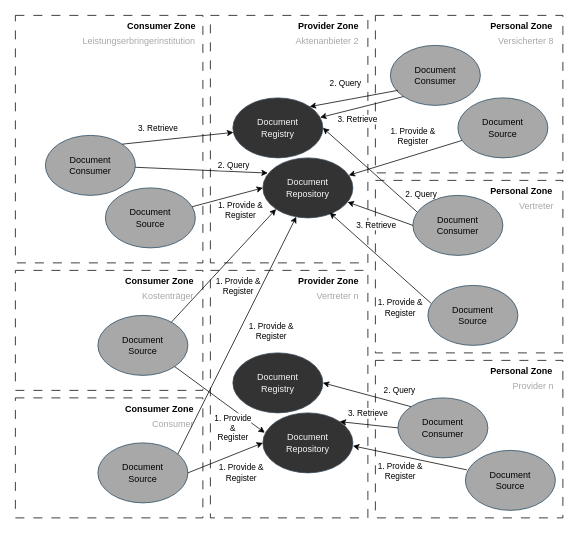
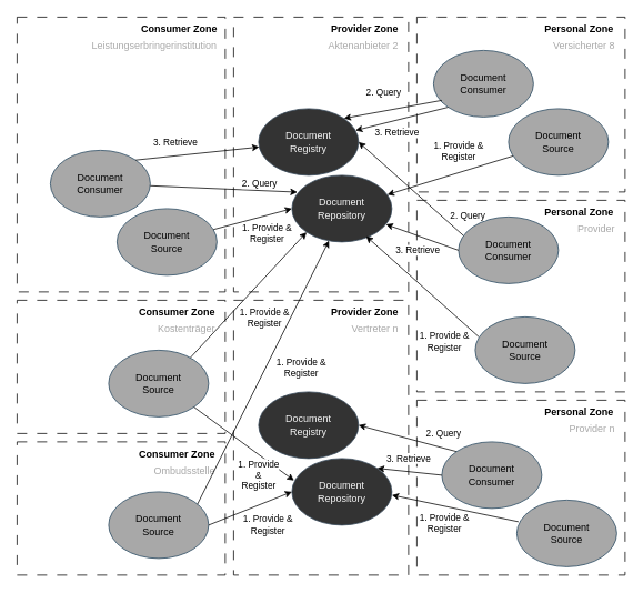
  <mxCell id="0" />
  <mxCell id="1" parent="0" />
  <mxCell id="2" value="" style="rounded=0;whiteSpace=wrap;html=1;dashed=1;dashPattern=12 12;" parent="1" vertex="1"><mxGeometry x="20" y="20" width="250" height="330" as="geometry" /></mxCell>
  <mxCell id="3" value="Consumer Zone" style="text;html=1;strokeColor=none;fillColor=none;align=center;verticalAlign=middle;whiteSpace=wrap;rounded=0;fontStyle=1" parent="1" vertex="1"><mxGeometry x="160" y="20" width="110" height="30" as="geometry" /></mxCell>
  <mxCell id="4" value="Leistungserbringerinstitution" style="text;html=1;strokeColor=none;fillColor=none;align=center;verticalAlign=middle;whiteSpace=wrap;rounded=0;fontStyle=0;fontColor=#A8A8A8;" parent="1" vertex="1"><mxGeometry x="100" y="40" width="170" height="30" as="geometry" /></mxCell>
  <mxCell id="5" value="Document &lt;br&gt;Consumer" style="ellipse;whiteSpace=wrap;html=1;labelBackgroundColor=none;fillColor=#A8A8A8;strokeColor=#23445d;" parent="1" vertex="1"><mxGeometry x="60" y="180" width="120" height="80" as="geometry" /></mxCell>
  <mxCell id="6" value="Document &lt;br&gt;Source" style="ellipse;whiteSpace=wrap;html=1;labelBackgroundColor=none;fillColor=#A8A8A8;strokeColor=#23445d;" parent="1" vertex="1"><mxGeometry x="140" y="250" width="120" height="80" as="geometry" /></mxCell>
  <mxCell id="7" value="" style="rounded=0;whiteSpace=wrap;html=1;dashed=1;dashPattern=12 12;" parent="1" vertex="1"><mxGeometry x="20" y="360" width="250" height="160" as="geometry" /></mxCell>
  <mxCell id="8" value="Consumer Zone" style="text;html=1;strokeColor=none;fillColor=none;align=right;verticalAlign=middle;whiteSpace=wrap;rounded=0;fontStyle=1" parent="1" vertex="1"><mxGeometry x="160" y="360" width="100" height="30" as="geometry" /></mxCell>
  <mxCell id="9" value="Kostenträger" style="text;html=1;strokeColor=none;fillColor=none;align=right;verticalAlign=middle;whiteSpace=wrap;rounded=0;fontStyle=0;fontColor=#A8A8A8;" parent="1" vertex="1"><mxGeometry x="100" y="380" width="160" height="30" as="geometry" /></mxCell>
  <mxCell id="10" value="Document &lt;br&gt;Source" style="ellipse;whiteSpace=wrap;html=1;labelBackgroundColor=none;fillColor=#A8A8A8;strokeColor=#23445d;" parent="1" vertex="1"><mxGeometry x="130" y="420" width="120" height="80" as="geometry" /></mxCell>
  <mxCell id="11" value="" style="rounded=0;whiteSpace=wrap;html=1;dashed=1;dashPattern=12 12;" parent="1" vertex="1"><mxGeometry x="20" y="530" width="250" height="160" as="geometry" /></mxCell>
  <mxCell id="12" value="Consumer Zone" style="text;html=1;strokeColor=none;fillColor=none;align=right;verticalAlign=middle;whiteSpace=wrap;rounded=0;fontStyle=1" parent="1" vertex="1"><mxGeometry x="160" y="530" width="100" height="30" as="geometry" /></mxCell>
- <mxCell id="13" value="Consumer" style="text;html=1;strokeColor=none;fillColor=none;align=right;verticalAlign=middle;whiteSpace=wrap;rounded=0;fontStyle=0;fontColor=#A8A8A8;" parent="1" vertex="1"><mxGeometry x="100" y="550" width="160" height="30" as="geometry" /></mxCell>
+ <mxCell id="13" value="Ombudsstelle" style="text;html=1;strokeColor=none;fillColor=none;align=right;verticalAlign=middle;whiteSpace=wrap;rounded=0;fontStyle=0;fontColor=#A8A8A8;" parent="1" vertex="1"><mxGeometry x="100" y="550" width="160" height="30" as="geometry" /></mxCell>
  <mxCell id="14" value="Document &lt;br&gt;Source" style="ellipse;whiteSpace=wrap;html=1;labelBackgroundColor=none;fillColor=#A8A8A8;strokeColor=#23445d;" parent="1" vertex="1"><mxGeometry x="130" y="590" width="120" height="80" as="geometry" /></mxCell>
  <mxCell id="15" value="" style="rounded=0;whiteSpace=wrap;html=1;dashed=1;dashPattern=12 12;labelBorderColor=none;" parent="1" vertex="1"><mxGeometry x="280" y="360" width="210" height="330" as="geometry" /></mxCell>
  <mxCell id="16" value="Provider Zone" style="text;html=1;strokeColor=none;fillColor=none;align=right;verticalAlign=middle;whiteSpace=wrap;rounded=0;fontStyle=1;labelBorderColor=none;" parent="1" vertex="1"><mxGeometry x="390" y="360" width="90" height="30" as="geometry" /></mxCell>
  <mxCell id="17" value="Vertreter n" style="text;html=1;strokeColor=none;fillColor=none;align=right;verticalAlign=middle;whiteSpace=wrap;rounded=0;fontStyle=0;fontColor=#A8A8A8;labelBorderColor=none;" parent="1" vertex="1"><mxGeometry x="330" y="380" width="150" height="30" as="geometry" /></mxCell>
  <mxCell id="18" value="Document &lt;br&gt;Registry" style="ellipse;whiteSpace=wrap;html=1;labelBackgroundColor=none;fillColor=#333333;strokeColor=#314354;fontColor=#F5F5F5;labelBorderColor=none;" parent="1" vertex="1"><mxGeometry x="310" y="470" width="120" height="80" as="geometry" /></mxCell>
  <mxCell id="19" value="Document &lt;br&gt;Repository" style="ellipse;whiteSpace=wrap;html=1;labelBackgroundColor=none;fillColor=#333333;strokeColor=#314354;fontColor=#F5F5F5;labelBorderColor=none;" parent="1" vertex="1"><mxGeometry x="350" y="550" width="120" height="80" as="geometry" /></mxCell>
  <mxCell id="20" value="" style="rounded=0;whiteSpace=wrap;html=1;dashed=1;dashPattern=12 12;" parent="1" vertex="1"><mxGeometry x="280" y="20" width="210" height="330" as="geometry" /></mxCell>
  <mxCell id="21" value="Provider Zone" style="text;html=1;strokeColor=none;fillColor=none;align=right;verticalAlign=middle;whiteSpace=wrap;rounded=0;fontStyle=1" parent="1" vertex="1"><mxGeometry x="390" y="20" width="90" height="30" as="geometry" /></mxCell>
  <mxCell id="22" value="Aktenanbieter 2" style="text;html=1;strokeColor=none;fillColor=none;align=right;verticalAlign=middle;whiteSpace=wrap;rounded=0;fontStyle=0;fontColor=#A8A8A8;" parent="1" vertex="1"><mxGeometry x="330" y="40" width="150" height="30" as="geometry" /></mxCell>
  <mxCell id="23" value="Document &lt;br&gt;Registry" style="ellipse;whiteSpace=wrap;html=1;labelBackgroundColor=none;fillColor=#333333;strokeColor=#314354;fontColor=#F5F5F5;" parent="1" vertex="1"><mxGeometry x="310" y="130" width="120" height="80" as="geometry" /></mxCell>
  <mxCell id="24" value="Document &lt;br&gt;Repository" style="ellipse;whiteSpace=wrap;html=1;labelBackgroundColor=none;fillColor=#333333;strokeColor=#314354;fontColor=#F5F5F5;" parent="1" vertex="1"><mxGeometry x="350" y="210" width="120" height="80" as="geometry" /></mxCell>
  <mxCell id="25" value="" style="rounded=0;whiteSpace=wrap;html=1;dashed=1;dashPattern=12 12;" parent="1" vertex="1"><mxGeometry x="500" y="20" width="250" height="210" as="geometry" /></mxCell>
  <mxCell id="26" value="Personal Zone" style="text;html=1;strokeColor=none;fillColor=none;align=center;verticalAlign=middle;whiteSpace=wrap;rounded=0;fontStyle=1" parent="1" vertex="1"><mxGeometry x="640" y="20" width="110" height="30" as="geometry" /></mxCell>
  <mxCell id="27" value="Versicherter 8" style="text;html=1;strokeColor=none;fillColor=none;align=right;verticalAlign=middle;whiteSpace=wrap;rounded=0;fontStyle=0;fontColor=#A8A8A8;" parent="1" vertex="1"><mxGeometry x="580" y="40" width="160" height="30" as="geometry" /></mxCell>
  <mxCell id="28" value="Document &lt;br&gt;Consumer" style="ellipse;whiteSpace=wrap;html=1;labelBackgroundColor=none;fillColor=#A8A8A8;strokeColor=#23445d;" parent="1" vertex="1"><mxGeometry x="520" y="60" width="120" height="80" as="geometry" /></mxCell>
  <mxCell id="29" value="Document &lt;br&gt;Source" style="ellipse;whiteSpace=wrap;html=1;labelBackgroundColor=none;fillColor=#A8A8A8;strokeColor=#23445d;" parent="1" vertex="1"><mxGeometry x="610" y="130" width="120" height="80" as="geometry" /></mxCell>
  <mxCell id="30" value="" style="rounded=0;whiteSpace=wrap;html=1;dashed=1;dashPattern=12 12;" parent="1" vertex="1"><mxGeometry x="500" y="240" width="250" height="230" as="geometry" /></mxCell>
  <mxCell id="31" value="Personal Zone" style="text;html=1;strokeColor=none;fillColor=none;align=center;verticalAlign=middle;whiteSpace=wrap;rounded=0;fontStyle=1" parent="1" vertex="1"><mxGeometry x="640" y="240" width="110" height="30" as="geometry" /></mxCell>
- <mxCell id="32" value="Vertreter" style="text;html=1;strokeColor=none;fillColor=none;align=right;verticalAlign=middle;whiteSpace=wrap;rounded=0;fontStyle=0;fontColor=#A8A8A8;" parent="1" vertex="1"><mxGeometry x="580" y="260" width="160" height="30" as="geometry" /></mxCell>
+ <mxCell id="32" value="Provider" style="text;html=1;strokeColor=none;fillColor=none;align=right;verticalAlign=middle;whiteSpace=wrap;rounded=0;fontStyle=0;fontColor=#A8A8A8;" parent="1" vertex="1"><mxGeometry x="580" y="260" width="160" height="30" as="geometry" /></mxCell>
  <mxCell id="33" value="Document &lt;br&gt;Consumer" style="ellipse;whiteSpace=wrap;html=1;labelBackgroundColor=none;fillColor=#A8A8A8;strokeColor=#23445d;" parent="1" vertex="1"><mxGeometry x="550" y="260" width="120" height="80" as="geometry" /></mxCell>
  <mxCell id="34" value="Document &lt;br&gt;Source" style="ellipse;whiteSpace=wrap;html=1;labelBackgroundColor=none;fillColor=#A8A8A8;strokeColor=#23445d;" parent="1" vertex="1"><mxGeometry x="570" y="380" width="120" height="80" as="geometry" /></mxCell>
  <mxCell id="35" value="" style="rounded=0;whiteSpace=wrap;html=1;dashed=1;dashPattern=12 12;labelBorderColor=none;" parent="1" vertex="1"><mxGeometry x="500" y="480" width="250" height="210" as="geometry" /></mxCell>
  <mxCell id="36" value="Personal Zone" style="text;html=1;strokeColor=none;fillColor=none;align=center;verticalAlign=middle;whiteSpace=wrap;rounded=0;fontStyle=1;labelBorderColor=none;" parent="1" vertex="1"><mxGeometry x="640" y="480" width="110" height="30" as="geometry" /></mxCell>
  <mxCell id="37" value="Provider n" style="text;html=1;strokeColor=none;fillColor=none;align=right;verticalAlign=middle;whiteSpace=wrap;rounded=0;fontStyle=0;fontColor=#A8A8A8;labelBorderColor=none;" parent="1" vertex="1"><mxGeometry x="580" y="500" width="160" height="30" as="geometry" /></mxCell>
  <mxCell id="38" style="rounded=0;orthogonalLoop=1;jettySize=auto;html=1;exitX=0;exitY=0;exitDx=0;exitDy=0;entryX=1;entryY=0.5;entryDx=0;entryDy=0;labelBorderColor=none;" parent="1" source="40" target="18" edge="1"><mxGeometry relative="1" as="geometry" /></mxCell>
  <mxCell id="39" value="2. Query" style="edgeLabel;html=1;align=center;verticalAlign=middle;resizable=0;points=[];labelBorderColor=none;" parent="38" vertex="1" connectable="0"><mxGeometry x="0.052" y="-1" relative="1" as="geometry"><mxPoint x="45" y="-5" as="offset" /></mxGeometry></mxCell>
  <mxCell id="40" value="Document &lt;br&gt;Consumer" style="ellipse;whiteSpace=wrap;html=1;labelBackgroundColor=none;fillColor=#A8A8A8;strokeColor=#23445d;labelBorderColor=none;" parent="1" vertex="1"><mxGeometry x="530" y="530" width="120" height="80" as="geometry" /></mxCell>
  <mxCell id="41" value="Document &lt;br&gt;Source" style="ellipse;whiteSpace=wrap;html=1;labelBackgroundColor=none;fillColor=#A8A8A8;strokeColor=#23445d;labelBorderColor=none;" parent="1" vertex="1"><mxGeometry x="620" y="600" width="120" height="80" as="geometry" /></mxCell>
  <mxCell id="42" style="rounded=0;orthogonalLoop=1;jettySize=auto;html=1;exitX=0.017;exitY=0.325;exitDx=0;exitDy=0;entryX=1;entryY=0.5;entryDx=0;entryDy=0;exitPerimeter=0;labelBorderColor=none;" parent="1" source="41" edge="1"><mxGeometry relative="1" as="geometry"><mxPoint x="588" y="626" as="sourcePoint" /><mxPoint x="470" y="594" as="targetPoint" /></mxGeometry></mxCell>
  <mxCell id="43" value="1. Provide &amp;amp; &lt;br&gt;Register" style="edgeLabel;html=1;align=center;verticalAlign=middle;resizable=0;points=[];labelBorderColor=none;" parent="42" vertex="1" connectable="0"><mxGeometry x="0.052" y="-1" relative="1" as="geometry"><mxPoint x="-10" y="19" as="offset" /></mxGeometry></mxCell>
  <mxCell id="44" style="rounded=0;orthogonalLoop=1;jettySize=auto;html=1;entryX=1;entryY=0;entryDx=0;entryDy=0;exitX=0;exitY=0.5;exitDx=0;exitDy=0;labelBorderColor=none;" parent="1" source="40" target="19" edge="1"><mxGeometry relative="1" as="geometry"><mxPoint x="558" y="656" as="sourcePoint" /><mxPoint x="440" y="624" as="targetPoint" /></mxGeometry></mxCell>
  <mxCell id="45" value="3. Retrieve" style="edgeLabel;html=1;align=center;verticalAlign=middle;resizable=0;points=[];labelBorderColor=none;" parent="44" vertex="1" connectable="0"><mxGeometry x="0.052" y="-1" relative="1" as="geometry"><mxPoint y="-15" as="offset" /></mxGeometry></mxCell>
  <mxCell id="46" style="rounded=0;orthogonalLoop=1;jettySize=auto;html=1;exitX=1;exitY=0.5;exitDx=0;exitDy=0;entryX=0;entryY=0.5;entryDx=0;entryDy=0;labelBorderColor=none;" parent="1" source="14" target="19" edge="1"><mxGeometry relative="1" as="geometry"><mxPoint x="632" y="636" as="sourcePoint" /><mxPoint x="480" y="604" as="targetPoint" /></mxGeometry></mxCell>
  <mxCell id="47" value="1. Provide &amp;amp; &lt;br&gt;Register" style="edgeLabel;html=1;align=center;verticalAlign=middle;resizable=0;points=[];labelBorderColor=none;" parent="46" vertex="1" connectable="0"><mxGeometry x="0.052" y="-1" relative="1" as="geometry"><mxPoint x="17" y="20" as="offset" /></mxGeometry></mxCell>
  <mxCell id="48" style="rounded=0;orthogonalLoop=1;jettySize=auto;html=1;exitX=0.817;exitY=0.113;exitDx=0;exitDy=0;entryX=0;entryY=1;entryDx=0;entryDy=0;labelBorderColor=none;exitPerimeter=0;" parent="1" source="10" target="24" edge="1"><mxGeometry relative="1" as="geometry"><mxPoint x="247" y="615" as="sourcePoint" /><mxPoint x="405" y="298" as="targetPoint" /></mxGeometry></mxCell>
  <mxCell id="49" value="1. Provide &amp;amp; &lt;br&gt;Register" style="edgeLabel;html=1;align=center;verticalAlign=middle;resizable=0;points=[];labelBorderColor=none;" parent="48" vertex="1" connectable="0"><mxGeometry x="0.052" y="-1" relative="1" as="geometry"><mxPoint x="14" y="30" as="offset" /></mxGeometry></mxCell>
  <mxCell id="50" style="rounded=0;orthogonalLoop=1;jettySize=auto;html=1;exitX=0.888;exitY=0.188;exitDx=0;exitDy=0;entryX=0.371;entryY=0.981;entryDx=0;entryDy=0;labelBorderColor=none;entryPerimeter=0;exitPerimeter=0;" parent="1" source="14" target="24" edge="1"><mxGeometry relative="1" as="geometry"><mxPoint x="260" y="640" as="sourcePoint" /><mxPoint x="360" y="600" as="targetPoint" /></mxGeometry></mxCell>
  <mxCell id="51" value="1. Provide &amp;amp; &lt;br&gt;Register" style="edgeLabel;html=1;align=center;verticalAlign=middle;resizable=0;points=[];labelBorderColor=none;" parent="50" vertex="1" connectable="0"><mxGeometry x="0.052" y="-1" relative="1" as="geometry"><mxPoint x="40" y="1" as="offset" /></mxGeometry></mxCell>
  <mxCell id="52" style="rounded=0;orthogonalLoop=1;jettySize=auto;html=1;exitX=1;exitY=1;exitDx=0;exitDy=0;entryX=0.021;entryY=0.331;entryDx=0;entryDy=0;labelBorderColor=none;entryPerimeter=0;" parent="1" source="10" target="19" edge="1"><mxGeometry relative="1" as="geometry"><mxPoint x="260" y="640" as="sourcePoint" /><mxPoint x="360" y="600" as="targetPoint" /></mxGeometry></mxCell>
  <mxCell id="53" value="1. Provide &lt;br&gt;&amp;amp; &lt;br&gt;Register" style="edgeLabel;html=1;align=center;verticalAlign=middle;resizable=0;points=[];labelBorderColor=none;" parent="52" vertex="1" connectable="0"><mxGeometry x="0.052" y="-1" relative="1" as="geometry"><mxPoint x="15" y="34" as="offset" /></mxGeometry></mxCell>
  <mxCell id="54" style="rounded=0;orthogonalLoop=1;jettySize=auto;html=1;entryX=1;entryY=0.5;entryDx=0;entryDy=0;labelBorderColor=none;exitX=0.048;exitY=0.278;exitDx=0;exitDy=0;exitPerimeter=0;" parent="1" source="33" target="23" edge="1"><mxGeometry relative="1" as="geometry"><mxPoint x="589" y="262" as="sourcePoint" /><mxPoint x="462" y="250" as="targetPoint" /></mxGeometry></mxCell>
  <mxCell id="55" value="2. Query" style="edgeLabel;html=1;align=center;verticalAlign=middle;resizable=0;points=[];labelBorderColor=none;" parent="54" vertex="1" connectable="0"><mxGeometry x="0.052" y="-1" relative="1" as="geometry"><mxPoint x="70" y="35" as="offset" /></mxGeometry></mxCell>
  <mxCell id="56" style="rounded=0;orthogonalLoop=1;jettySize=auto;html=1;labelBorderColor=none;exitX=0.035;exitY=0.298;exitDx=0;exitDy=0;exitPerimeter=0;entryX=0.742;entryY=0.913;entryDx=0;entryDy=0;entryPerimeter=0;" parent="1" source="34" target="24" edge="1"><mxGeometry relative="1" as="geometry"><mxPoint x="630" y="390" as="sourcePoint" /><mxPoint x="478" y="358" as="targetPoint" /></mxGeometry></mxCell>
  <mxCell id="57" value="1. Provide &amp;amp; &lt;br&gt;Register" style="edgeLabel;html=1;align=center;verticalAlign=middle;resizable=0;points=[];labelBorderColor=none;" parent="56" vertex="1" connectable="0"><mxGeometry x="0.052" y="-1" relative="1" as="geometry"><mxPoint x="28" y="70" as="offset" /></mxGeometry></mxCell>
  <mxCell id="58" style="rounded=0;orthogonalLoop=1;jettySize=auto;html=1;labelBorderColor=none;exitX=0;exitY=0.5;exitDx=0;exitDy=0;" parent="1" source="33" target="24" edge="1"><mxGeometry relative="1" as="geometry"><mxPoint x="610" y="383" as="sourcePoint" /><mxPoint x="390" y="352" as="targetPoint" /></mxGeometry></mxCell>
  <mxCell id="59" value="3. Retrieve" style="edgeLabel;html=1;align=center;verticalAlign=middle;resizable=0;points=[];labelBorderColor=none;" parent="58" vertex="1" connectable="0"><mxGeometry x="0.052" y="-1" relative="1" as="geometry"><mxPoint x="-4" y="17" as="offset" /></mxGeometry></mxCell>
  <mxCell id="60" style="rounded=0;orthogonalLoop=1;jettySize=auto;html=1;entryX=0;entryY=0.5;entryDx=0;entryDy=0;labelBorderColor=none;" parent="1" source="6" target="24" edge="1"><mxGeometry relative="1" as="geometry"><mxPoint x="238" y="374" as="sourcePoint" /><mxPoint x="378" y="223" as="targetPoint" /></mxGeometry></mxCell>
  <mxCell id="61" value="1. Provide &amp;amp; &lt;br&gt;Register" style="edgeLabel;html=1;align=center;verticalAlign=middle;resizable=0;points=[];labelBorderColor=none;" parent="60" vertex="1" connectable="0"><mxGeometry x="0.052" y="-1" relative="1" as="geometry"><mxPoint x="14" y="17" as="offset" /></mxGeometry></mxCell>
  <mxCell id="62" style="rounded=0;orthogonalLoop=1;jettySize=auto;html=1;labelBorderColor=none;entryX=0.055;entryY=0.253;entryDx=0;entryDy=0;entryPerimeter=0;" parent="1" source="5" target="24" edge="1"><mxGeometry relative="1" as="geometry"><mxPoint x="620" y="393" as="sourcePoint" /><mxPoint x="463" y="288" as="targetPoint" /></mxGeometry></mxCell>
  <mxCell id="63" value="3. Retrieve" style="edgeLabel;html=1;align=center;verticalAlign=middle;resizable=0;points=[];labelBorderColor=none;" parent="62" vertex="1" connectable="0"><mxGeometry x="0.052" y="-1" relative="1" as="geometry"><mxPoint x="-63" y="-58" as="offset" /></mxGeometry></mxCell>
  <mxCell id="64" style="rounded=0;orthogonalLoop=1;jettySize=auto;html=1;labelBorderColor=none;exitX=1;exitY=0;exitDx=0;exitDy=0;" parent="1" source="5" target="23" edge="1"><mxGeometry relative="1" as="geometry"><mxPoint x="206" y="192" as="sourcePoint" /><mxPoint x="80" y="80" as="targetPoint" /></mxGeometry></mxCell>
  <mxCell id="65" value="2. Query" style="edgeLabel;html=1;align=center;verticalAlign=middle;resizable=0;points=[];labelBorderColor=none;" parent="64" vertex="1" connectable="0"><mxGeometry x="0.052" y="-1" relative="1" as="geometry"><mxPoint x="70" y="35" as="offset" /></mxGeometry></mxCell>
  <mxCell id="66" style="rounded=0;orthogonalLoop=1;jettySize=auto;html=1;entryX=1;entryY=0;entryDx=0;entryDy=0;labelBorderColor=none;exitX=0.083;exitY=0.75;exitDx=0;exitDy=0;exitPerimeter=0;" parent="1" source="28" target="23" edge="1"><mxGeometry relative="1" as="geometry"><mxPoint x="566" y="292" as="sourcePoint" /><mxPoint x="440" y="180" as="targetPoint" /></mxGeometry></mxCell>
  <mxCell id="67" value="2. Query" style="edgeLabel;html=1;align=center;verticalAlign=middle;resizable=0;points=[];labelBorderColor=none;" parent="66" vertex="1" connectable="0"><mxGeometry x="0.052" y="-1" relative="1" as="geometry"><mxPoint x="-8" y="-20" as="offset" /></mxGeometry></mxCell>
  <mxCell id="68" style="rounded=0;orthogonalLoop=1;jettySize=auto;html=1;labelBorderColor=none;exitX=0;exitY=1;exitDx=0;exitDy=0;" parent="1" source="28" target="23" edge="1"><mxGeometry relative="1" as="geometry"><mxPoint x="537" y="185.5" as="sourcePoint" /><mxPoint x="450" y="154.5" as="targetPoint" /></mxGeometry></mxCell>
  <mxCell id="69" value="3. Retrieve" style="edgeLabel;html=1;align=center;verticalAlign=middle;resizable=0;points=[];labelBorderColor=none;" parent="68" vertex="1" connectable="0"><mxGeometry x="0.052" y="-1" relative="1" as="geometry"><mxPoint x="-4" y="17" as="offset" /></mxGeometry></mxCell>
  <mxCell id="70" style="rounded=0;orthogonalLoop=1;jettySize=auto;html=1;labelBorderColor=none;" parent="1" source="29" target="24" edge="1"><mxGeometry relative="1" as="geometry"><mxPoint x="584" y="414" as="sourcePoint" /><mxPoint x="449" y="293" as="targetPoint" /></mxGeometry></mxCell>
  <mxCell id="71" value="1. Provide &amp;amp; &lt;br&gt;Register" style="edgeLabel;html=1;align=center;verticalAlign=middle;resizable=0;points=[];labelBorderColor=none;" parent="70" vertex="1" connectable="0"><mxGeometry x="0.052" y="-1" relative="1" as="geometry"><mxPoint x="14" y="-30" as="offset" /></mxGeometry></mxCell>
